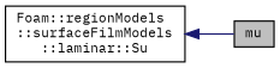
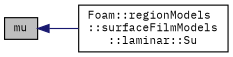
  digraph {
    rankdir=LR
    fontname="IBM Plex Mono"
    node [color=black fontname="IBM Plex Mono" fontsize=10 shape=record]
    n1 [fillcolor=grey75 fontcolor=black height=0.2 label=mu style=filled width=0.4]
    n2 [height=0.2 label="Foam::regionModels\l::surfaceFilmModels\l::laminar::Su" width=0.4]
-   n2 -> n1 [color=midnightblue dir=back fontname="IBM Plex Mono" fontsize=10 labelfontname=Helvetica labelfontsize=10 style=solid]
+   n1 -> n2 [color=midnightblue dir=back fontname="IBM Plex Mono" fontsize=10 labelfontname=Helvetica labelfontsize=10 style=solid]
  }
